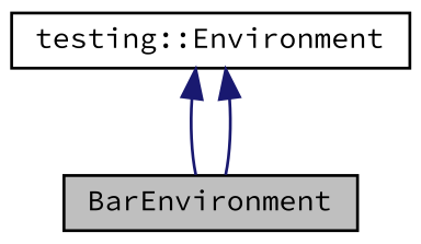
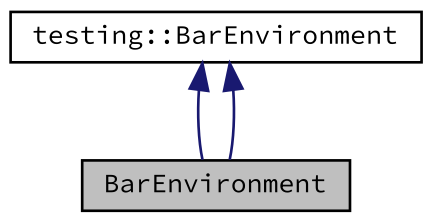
  digraph {
    fontname="Source Code Pro"
    node [color=black fontname="Source Code Pro" fontsize=10 shape=record style=filled]
    edge [color=midnightblue dir=back fontname="Source Code Pro" fontsize=10 labelfontname=Helvetica labelfontsize=10 style=solid]
    n1 [fillcolor=grey75 fontcolor=black height=0.2 label=BarEnvironment width=0.4]
-   n2 [fillcolor=white height=0.2 label="testing::Environment" width=0.4]
+   n2 [fillcolor=white height=0.2 label="testing::BarEnvironment" width=0.4]
    n2 -> n1
    n2 -> n1
  }
